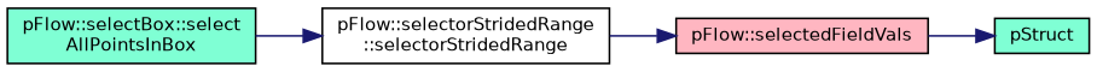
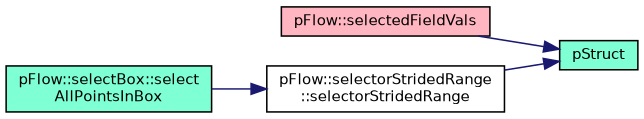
  digraph {
    rankdir=RL
    node [color=black fillcolor=aquamarine fontname=Helvetica fontsize=10 shape=record style=filled]
    edge [color=midnightblue dir=back fontname=Helvetica fontsize=10 labelfontname=Helvetica labelfontsize=10 style=solid]
    n1 [fontcolor=black height=0.2 label=pStruct width=0.4]
    n2 [fillcolor=lightpink height=0.2 label="pFlow::selectedFieldVals" width=0.4]
    n3 [fillcolor=white height=0.2 label="pFlow::selectorStridedRange\l::selectorStridedRange" width=0.4]
    n4 [height=0.2 label="pFlow::selectBox::select\lAllPointsInBox" width=0.4]
    n1 -> n2
-   n2 -> n3
+   n1 -> n3
    n3 -> n4
  }
